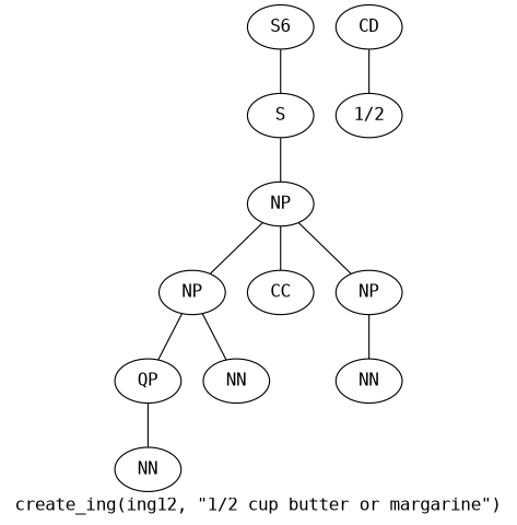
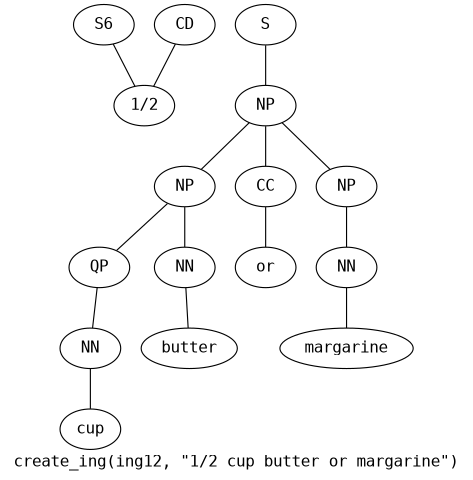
  graph {
    fontname="DejaVu Sans Mono"
    label="create_ing(ing12, \"1/2 cup butter or margarine\")"
    node [fontname="DejaVu Sans Mono"]
    edge [fontname="DejaVu Sans Mono"]
    n1 [label=S6]
    n2 [label=S]
    n3 [label=NP]
    n4 [label=NP]
    n5 [label=CC]
    n6 [label=NP]
    n7 [label=QP]
    n8 [label=NN]
+   n9 [label=or]
    n10 [label=NN]
    n11 [label=NN]
+   n12 [label=butter]
    n13 [label=CD]
    n14 [label="1/2"]
-   n1 -- n2
+   n15 [label=cup]
+   n16 [label=margarine]
+   n1 -- n14
    n2 -- n3
    n3 -- n4
    n3 -- n5
    n3 -- n6
    n4 -- n7
    n4 -- n8
+   n5 -- n9
    n6 -- n10
    n7 -- n11
+   n8 -- n12
+   n10 -- n16
+   n11 -- n15
    n13 -- n14
  }
